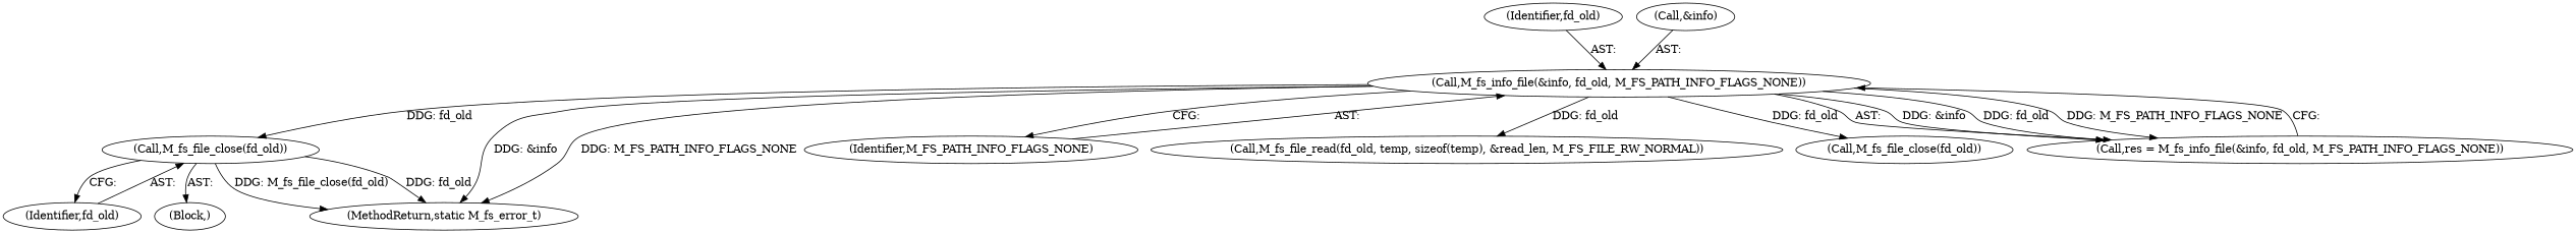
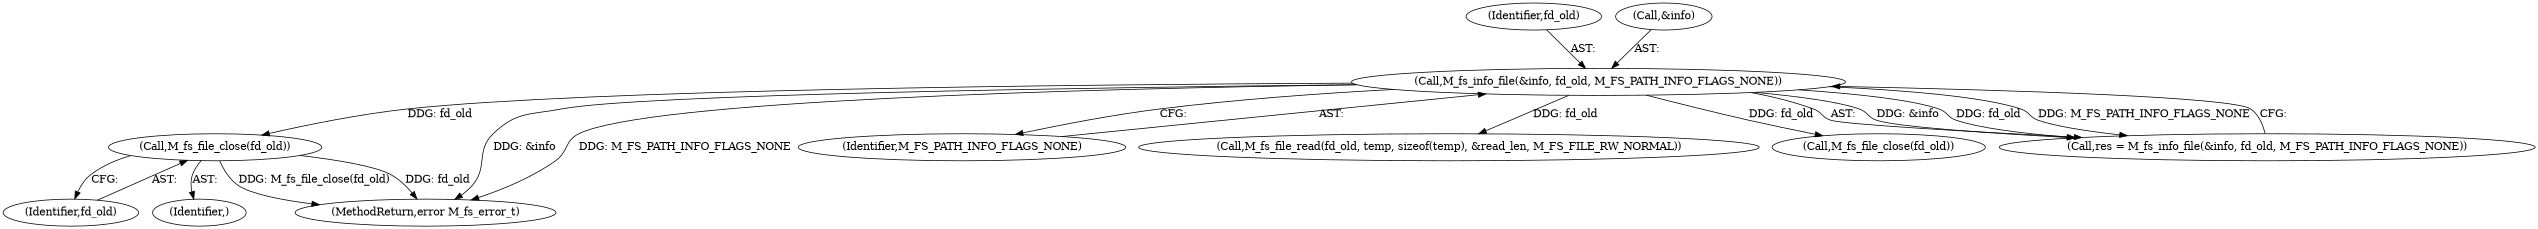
  digraph {
    n1 [label="(Call,M_fs_file_close(fd_old))"]
    n2 [label="(Identifier,fd_old)"]
-   n3 [label="(Block,)"]
-   n4 [label="(MethodReturn,static M_fs_error_t)"]
+   n3 [label="(Identifier,)"]
+   n4 [label="(MethodReturn,error M_fs_error_t)"]
    n5 [label="(Call,M_fs_info_file(&info, fd_old, M_FS_PATH_INFO_FLAGS_NONE))"]
    n6 [label="(Identifier,M_FS_PATH_INFO_FLAGS_NONE)"]
    n7 [label="(Call,M_fs_file_read(fd_old, temp, sizeof(temp), &read_len, M_FS_FILE_RW_NORMAL))"]
    n8 [label="(Call,M_fs_file_close(fd_old))"]
    n9 [label="(Call,res = M_fs_info_file(&info, fd_old, M_FS_PATH_INFO_FLAGS_NONE))"]
    n10 [label="(Identifier,fd_old)"]
    n11 [label="(Call,&info)"]
    n1 -> n2 [label="CFG: "]
    n1 -> n3 [label="AST: "]
    n1 -> n4 [label="DDG: M_fs_file_close(fd_old)"]
    n1 -> n4 [label="DDG: fd_old"]
    n2 -> n1 [label="AST: "]
    n5 -> n1 [label="DDG: fd_old"]
    n5 -> n4 [label="DDG: &info"]
    n5 -> n4 [label="DDG: M_FS_PATH_INFO_FLAGS_NONE"]
    n5 -> n6 [label="CFG: "]
    n5 -> n7 [label="DDG: fd_old"]
    n5 -> n8 [label="DDG: fd_old"]
    n5 -> n9 [label="AST: "]
    n5 -> n9 [label="DDG: &info"]
    n5 -> n9 [label="DDG: fd_old"]
    n5 -> n9 [label="DDG: M_FS_PATH_INFO_FLAGS_NONE"]
    n6 -> n5 [label="AST: "]
    n9 -> n5 [label="CFG: "]
    n10 -> n5 [label="AST: "]
    n11 -> n5 [label="AST: "]
  }
